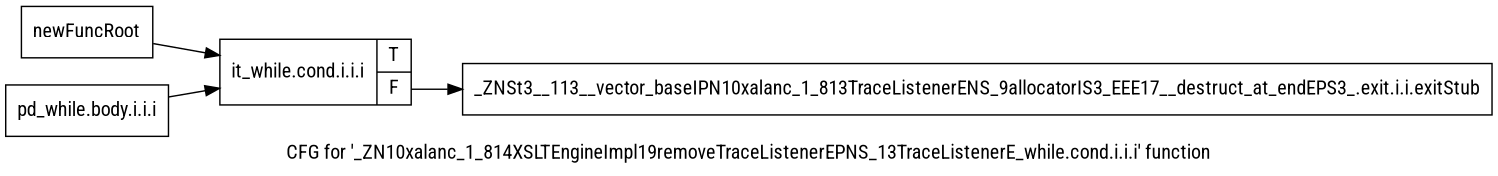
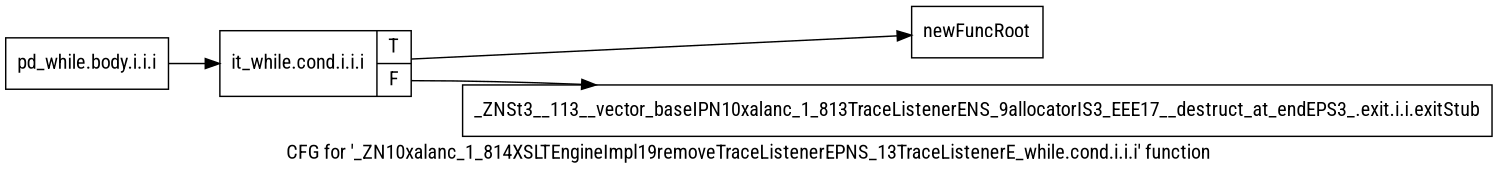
  digraph {
    fontname="Roboto Condensed"
    label="CFG for '_ZN10xalanc_1_814XSLTEngineImpl19removeTraceListenerEPNS_13TraceListenerE_while.cond.i.i.i' function"
    rankdir=LR
    node [fontname="Roboto Condensed" shape=record]
    edge [fontname="Roboto Condensed"]
    n1 [label="{newFuncRoot}"]
    n2 [label="{it_while.cond.i.i.i|{<s0>T|<s1>F}}"]
    n3 [label="{_ZNSt3__113__vector_baseIPN10xalanc_1_813TraceListenerENS_9allocatorIS3_EEE17__destruct_at_endEPS3_.exit.i.i.exitStub}"]
    n4 [label="{pd_while.body.i.i.i}"]
-   n1 -> n2
+   n2 -> n1
    n2 -> n3 [tailport=s1]
    n4 -> n2
  }
